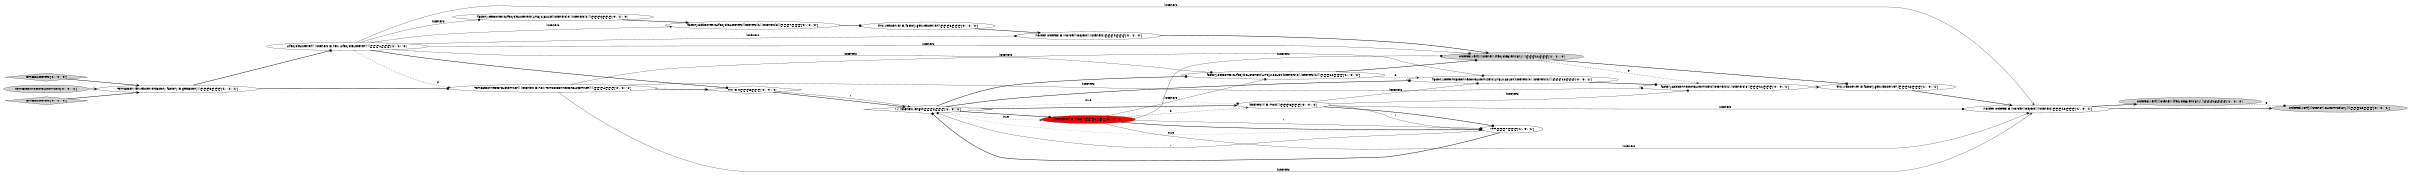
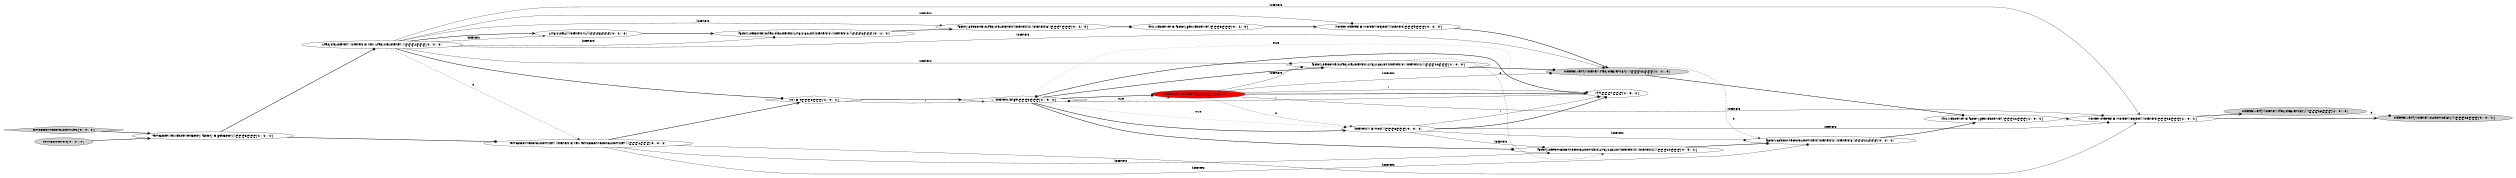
  digraph {
    fontname="DejaVu Sans"
    rankdir=LR
    node [fillcolor=white fontname="DejaVu Sans" shape=ellipse style=filled]
    edge [arrowhead=box fontname="DejaVu Sans" style=bold]
    n1 [fillcolor=lightgray label="ordered.verify(listener).lifecycleEvent(any())@@@15@@@['1', '0', '0']"]
    n2 [fillcolor=lightgray label="ordered.verify(listener).customize(any())@@@15@@@['0', '0', '1']"]
    n3 [label="LifecycleListener(( listeners = new LifecycleListener((((@@@4@@@['1', '1', '0']"]
    n4 [label="InOrder ordered = inOrder((Object(()listeners)@@@9@@@['0', '1', '0']"]
    n5 [fillcolor=lightgray label="ordered.verify(listener).lifecycleEvent(any())@@@11@@@['1', '1', '0']"]
    n6 [label="factory.setContextLifecycleListeners(Arrays.asList(listeners(0(,listeners(1())@@@6@@@['0', '1', '0']"]
    n7 [label="int i = 0@@@5@@@['1', '0', '1']" shape=diamond]
    n8 [label="factory.setContextLifecycleListeners(Arrays.asList(listeners(0(,listeners(1())@@@10@@@['1', '0', '0']"]
    n9 [label="factory.addContextLifecycleListeners(listeners(2(,listeners(3()@@@7@@@['0', '1', '0']"]
+   n10 [label="Arrays.setAll(listeners,null)@@@5@@@['0', '1', '0']"]
    n11 [label="InOrder ordered = inOrder((Object(()listeners)@@@13@@@['1', '0', '1']"]
    n12 [label="TomcatConnectorCustomizer(( listeners = new TomcatConnectorCustomizer((((@@@4@@@['0', '0', '1']"]
    n13 [label="factory.addConnectorCustomizers(listeners(2(,listeners(3()@@@11@@@['0', '0', '1']"]
    n14 [label="this.webServer = factory.getWebServer()@@@12@@@['1', '0', '1']"]
    n15 [label="i < listeners.length@@@6@@@['1', '0', '1']" shape=diamond]
    n16 [label="factory.setTomcatConnectorCustomizers(Arrays.asList(listeners(0(,listeners(1())@@@10@@@['0', '0', '1']"]
    n17 [label="this.webServer = factory.getWebServer()@@@8@@@['0', '1', '0']"]
-   n18 [fillcolor=lightgray label="tomcatListeners['1', '0', '0']" shape=diamond]
    n19 [label="TomcatServletWebServerFactory factory = getFactory()@@@3@@@['1', '1', '1']"]
    n20 [label="i++@@@7@@@['1', '0', '1']"]
    n21 [label="listeners(i( = mock()@@@8@@@['0', '0', '1']"]
    n22 [fillcolor=red label="listeners(i( = mock()@@@8@@@['1', '0', '0']"]
-   n23 [fillcolor=lightgray label="tomcatConnectorCustomizers['0', '0', '1']"]
-   n24 [fillcolor=lightgray label="tomcatListeners['0', '1', '0']" shape=diamond]
+   n23 [fillcolor=lightgray label="tomcatConnectorCustomizers['0', '0', '1']" shape=diamond]
+   n24 [fillcolor=lightgray label="tomcatListeners['0', '1', '0']"]
    n1 -> n2 [label=0 style=dashed]
    n3 -> n4 [label=listeners style=solid]
    n3 -> n5 [label=listeners style=solid]
    n3 -> n6 [label=listeners style=solid]
    n3 -> n7
    n3 -> n8 [label=listeners style=solid]
    n3 -> n9 [arrowhead=vee label=listeners style=solid]
+   n3 -> n10 [arrowhead=vee label=listeners style=solid]
+   n3 -> n10 [arrowhead=vee]
    n3 -> n11 [arrowhead=vee label=listeners style=solid]
    n3 -> n12 [arrowhead=vee label=0 style=dashed]
    n4 -> n5 [arrowhead=vee]
    n5 -> n13 [arrowhead=vee label=0 style=dashed]
    n5 -> n14
    n6 -> n9 [arrowhead=vee]
    n7 -> n15 [arrowhead=vee label=i style=solid]
    n7 -> n15 [arrowhead=vee]
    n8 -> n5
    n8 -> n16 [arrowhead=vee label=0 style=dashed]
    n9 -> n17
+   n10 -> n6 [arrowhead=vee]
    n11 -> n1 [arrowhead=vee]
    n11 -> n2 [arrowhead=vee]
    n12 -> n7 [arrowhead=vee]
    n12 -> n11 [arrowhead=vee label=listeners style=solid]
    n12 -> n13 [label=listeners style=solid]
    n12 -> n16 [label=listeners style=solid]
    n13 -> n14 [arrowhead=vee]
    n14 -> n11 [arrowhead=vee]
    n15 -> n8
    n15 -> n16
    n15 -> n20 [label=true style=dotted]
    n15 -> n21 [label=true style=dotted]
    n15 -> n21 [arrowhead=vee]
    n15 -> n22
    n15 -> n22 [arrowhead=vee label=true style=dotted]
    n16 -> n13
    n17 -> n4 [arrowhead=vee]
-   n18 -> n19 [arrowhead=vee]
    n19 -> n3
    n19 -> n12
    n20 -> n15
    n20 -> n15 [label=i style=solid]
    n21 -> n11 [label=listeners style=solid]
    n21 -> n13 [label=listeners style=solid]
    n21 -> n16 [label=listeners style=solid]
    n21 -> n20
    n21 -> n20 [arrowhead=vee label=i style=solid]
    n22 -> n5 [label=listeners style=solid]
    n22 -> n8 [label=listeners style=solid]
    n22 -> n11 [label=listeners style=solid]
    n22 -> n20 [label=i style=solid]
    n22 -> n20 [arrowhead=vee]
    n22 -> n21 [arrowhead=vee label=0 style=dashed]
    n23 -> n19 [arrowhead=vee]
    n24 -> n19 [arrowhead=vee]
  }
